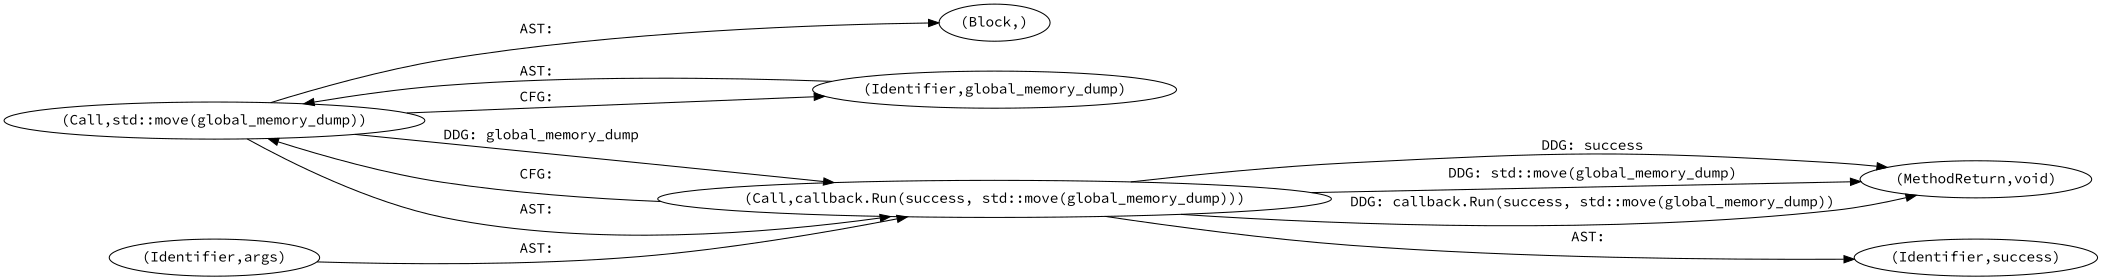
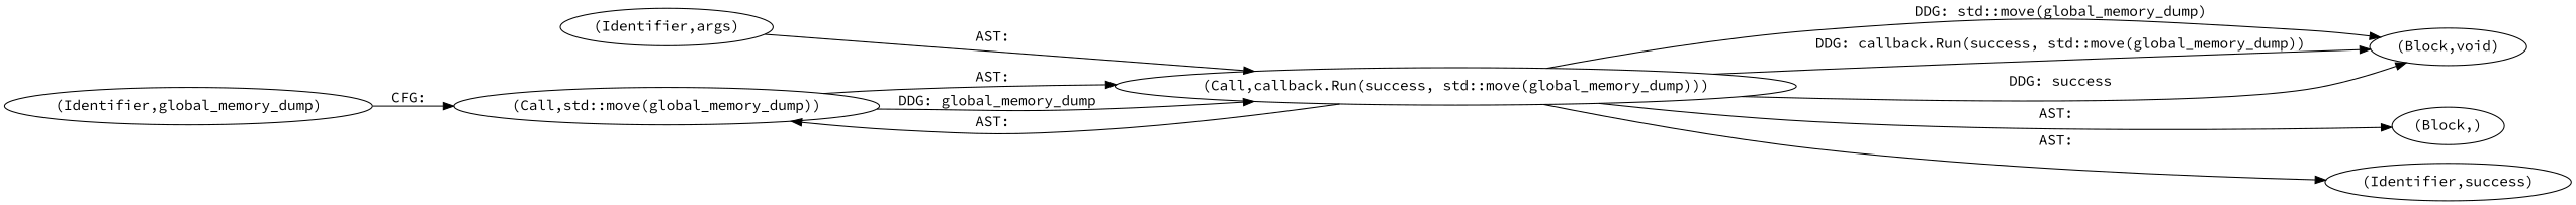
  digraph {
    fontname="Source Code Pro"
    rankdir=LR
    node [fontname="Source Code Pro"]
    edge [fontname="Source Code Pro"]
    n1 [label="(Call,std::move(global_memory_dump))"]
    n2 [label="(Call,callback.Run(success, std::move(global_memory_dump)))"]
    n3 [label="(Identifier,global_memory_dump)"]
-   n4 [label="(MethodReturn,void)"]
+   n4 [label="(Block,void)"]
    n5 [label="(Block,)"]
    n6 [label="(Identifier,success)"]
    n7 [label="(Identifier,args)"]
    n1 -> n2 [label="AST: "]
    n1 -> n2 [label="DDG: global_memory_dump"]
-   n1 -> n3 [label="CFG: "]
-   n2 -> n1 [label="CFG: "]
+   n2 -> n1 [label="AST: "]
    n2 -> n4 [label="DDG: std::move(global_memory_dump)"]
    n2 -> n4 [label="DDG: callback.Run(success, std::move(global_memory_dump))"]
    n2 -> n4 [label="DDG: success"]
-   n1 -> n5 [label="AST: "]
+   n2 -> n5 [label="AST: "]
    n2 -> n6 [label="AST: "]
-   n3 -> n1 [label="AST: "]
+   n3 -> n1 [label="CFG: "]
    n7 -> n2 [label="AST: "]
  }
